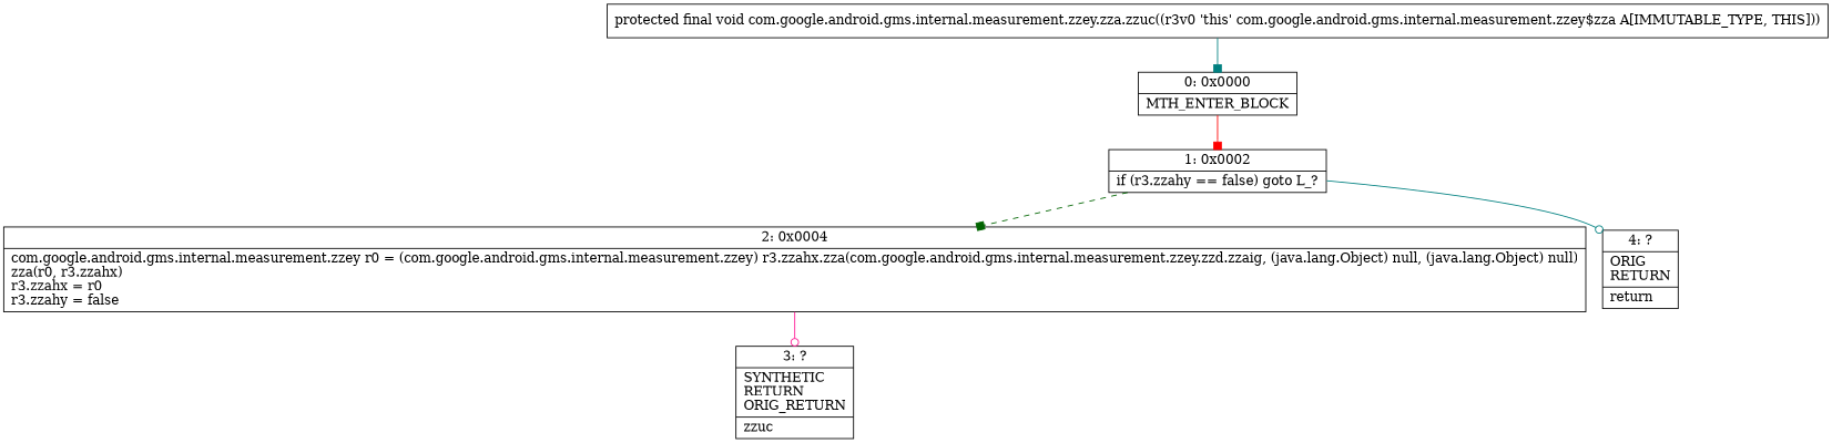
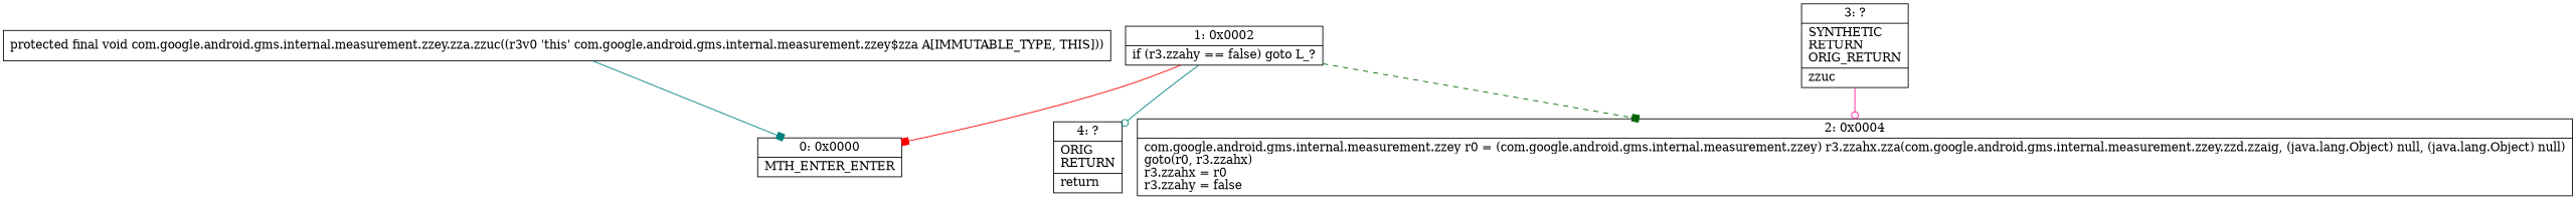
  digraph {
    node [shape=record]
    edge [arrowhead=box color=teal]
-   n1 [label="{0\:\ 0x0000|MTH_ENTER_BLOCK\l}"]
+   n1 [label="{0\:\ 0x0000|MTH_ENTER_ENTER\l}"]
    n2 [label="{1\:\ 0x0002|if (r3.zzahy == false) goto L_?\l}"]
-   n3 [label="{2\:\ 0x0004|com.google.android.gms.internal.measurement.zzey r0 = (com.google.android.gms.internal.measurement.zzey) r3.zzahx.zza(com.google.android.gms.internal.measurement.zzey.zzd.zzaig, (java.lang.Object) null, (java.lang.Object) null)\lzza(r0, r3.zzahx)\lr3.zzahx = r0\lr3.zzahy = false\l}"]
+   n3 [label="{2\:\ 0x0004|com.google.android.gms.internal.measurement.zzey r0 = (com.google.android.gms.internal.measurement.zzey) r3.zzahx.zza(com.google.android.gms.internal.measurement.zzey.zzd.zzaig, (java.lang.Object) null, (java.lang.Object) null)\lgoto(r0, r3.zzahx)\lr3.zzahx = r0\lr3.zzahy = false\l}"]
    n4 [label="{4\:\ ?|ORIG\lRETURN\l|return\l}"]
    n5 [label="{3\:\ ?|SYNTHETIC\lRETURN\lORIG_RETURN\l|zzuc\l}"]
    n6 [label="{protected final void com.google.android.gms.internal.measurement.zzey.zza.zzuc((r3v0 'this' com.google.android.gms.internal.measurement.zzey$zza A[IMMUTABLE_TYPE, THIS])) }"]
-   n1 -> n2 [color=red]
+   n2 -> n1 [color=red]
    n2 -> n3 [color=darkgreen style=dashed]
    n2 -> n4 [arrowhead=odot]
-   n3 -> n5 [arrowhead=odot color=deeppink]
+   n5 -> n3 [arrowhead=odot color=deeppink]
    n6 -> n1
  }
